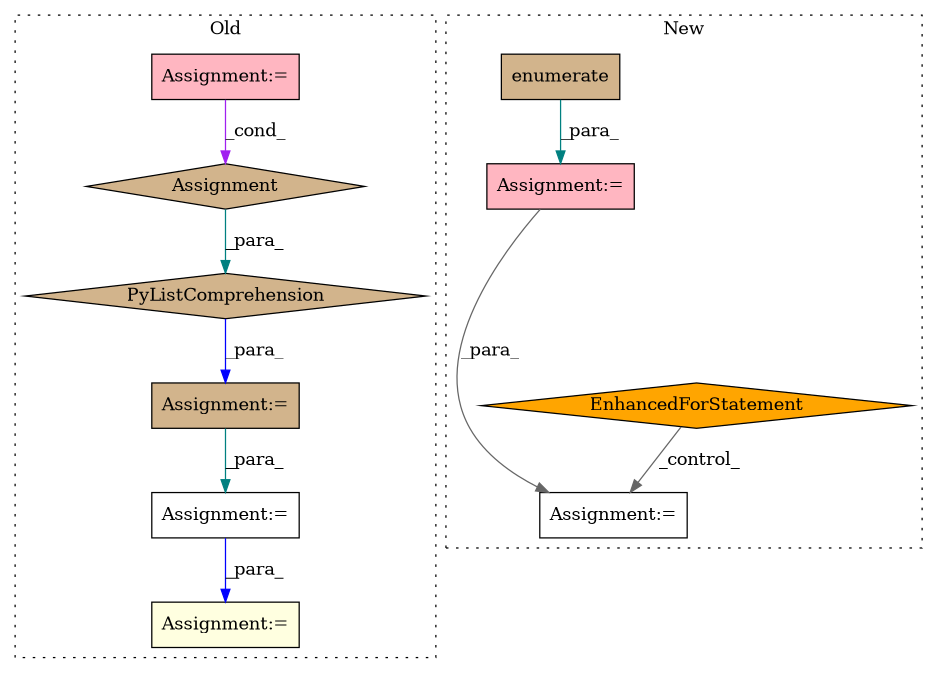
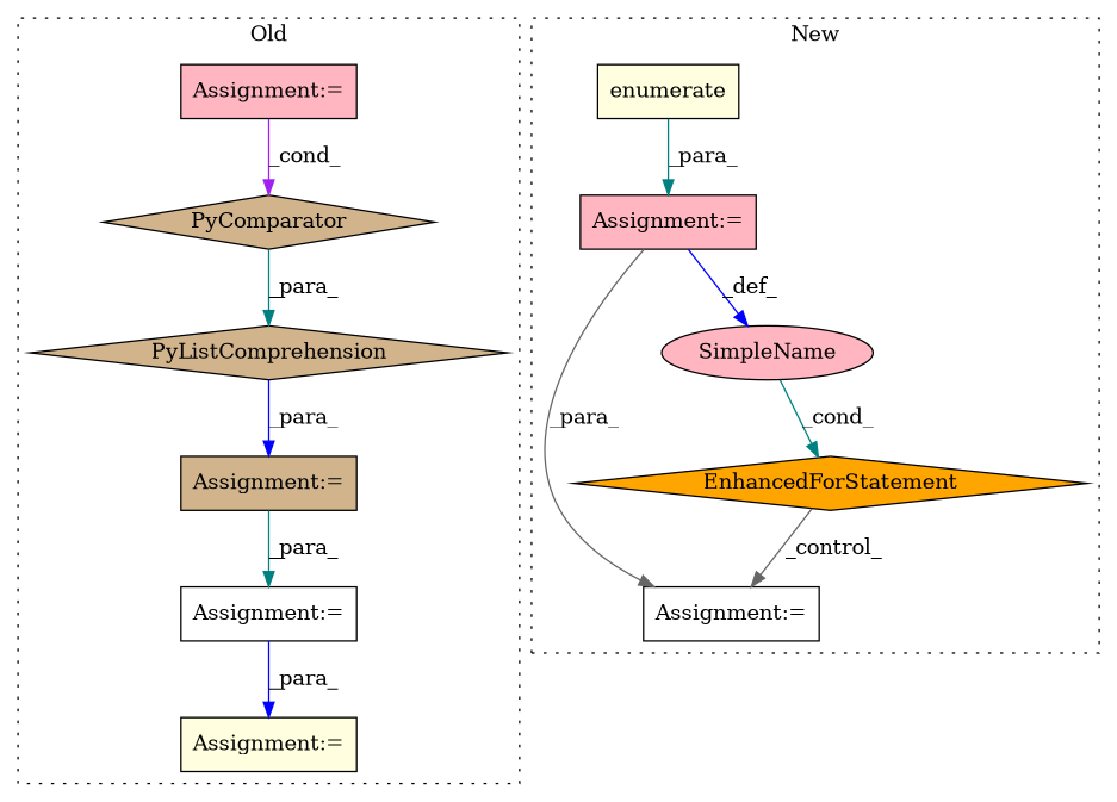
  digraph {
    node [a=7 fillcolor=tan l=1 s=1063 shape=box style=filled]
    edge [color=teal]
    n1 [a=109 l=129 label=PyListComprehension s=1183 shape=diamond]
-   n2 [a=113 l=32 label=Assignment shape=diamond]
+   n2 [a=113 l=32 label=PyComparator shape=diamond]
    n3 [fillcolor=lightpink l=32 label="Assignment:="]
    n4 [label="Assignment:=" s=1151]
    n5 [fillcolor=white l=2 label="Assignment:=" s=1320]
    n6 [fillcolor=lightyellow label="Assignment:=" s=1638]
-   n7 [a=32 l="10,1" label=enumerate s="1354,1394"]
+   n7 [a=32 fillcolor=lightyellow l="10,1" label=enumerate s="1354,1394"]
    n8 [fillcolor=lightpink l="90,2" label="Assignment:=" s="1251,1395"]
    n9 [a=70 fillcolor=orange l="90,2" label=EnhancedForStatement s="1251,1395" shape=diamond]
    n10 [fillcolor=white label="Assignment:=" s=1645]
+   n11 [a=42 fillcolor=lightpink l=6 label=SimpleName s=1345 shape=ellipse]
    subgraph cluster_1 {
      label=Old
      style=dotted
      n1
      n2
      n3
      n4
      n5
      n6
    }
    subgraph cluster_2 {
      label=New
      style=dotted
      n7
      n8
      n9
      n10
+     n11
    }
    n1 -> n4 [color=blue label=_para_]
    n2 -> n1 [label=_para_]
    n3 -> n2 [color=purple label=_cond_]
    n4 -> n5 [label=_para_]
    n5 -> n6 [color=blue label=_para_]
    n7 -> n8 [label=_para_]
    n8 -> n10 [color=gray40 label=_para_]
+   n8 -> n11 [color=blue label=_def_]
    n9 -> n10 [color=gray40 label=_control_]
+   n11 -> n9 [label=_cond_]
  }
